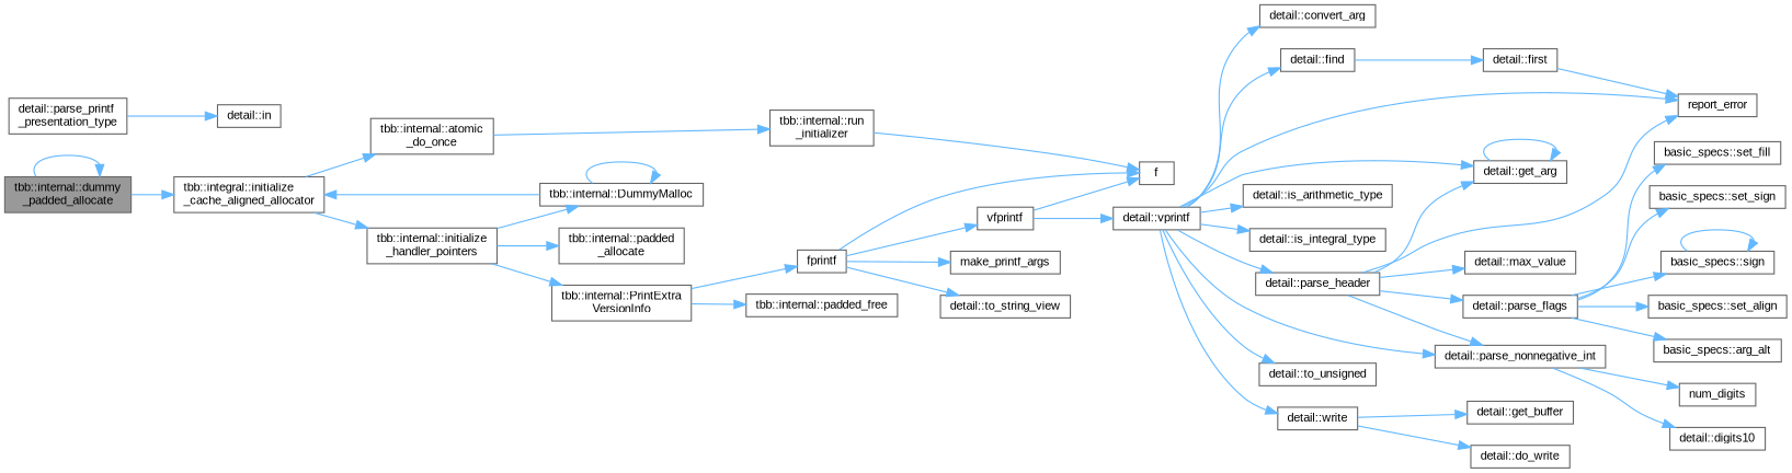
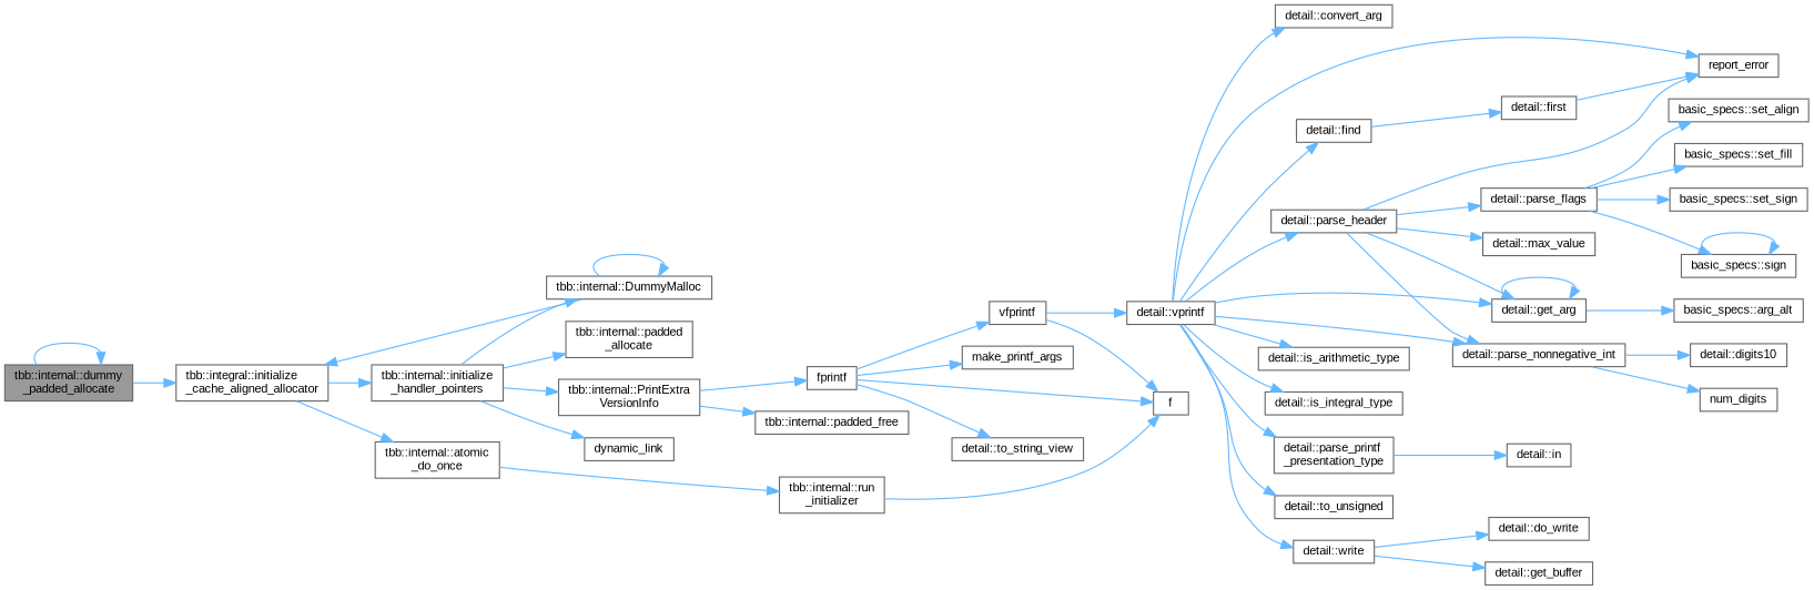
  digraph {
    fontname="Liberation Sans"
    rankdir=LR
    node [color=grey40 fillcolor=white fontname="Liberation Sans" fontsize=10 shape=box style=filled]
    edge [color=steelblue1 fontname="Liberation Sans" fontsize=10 labelfontname=Helvetica labelfontsize=10 style=solid]
    n1 [color=gray40 fillcolor=grey60 fontcolor=black height=0.2 label="tbb::internal::dummy\l_padded_allocate" width=0.4]
    n2 [height=0.2 label="tbb::integral::initialize\l_cache_aligned_allocator" width=0.4]
    n3 [height=0.2 label="tbb::internal::atomic\l_do_once" width=0.4]
    n4 [height=0.2 label="tbb::internal::initialize\l_handler_pointers" width=0.4]
    n5 [height=0.2 label="tbb::internal::run\l_initializer" width=0.4]
    n6 [height=0.2 label="tbb::internal::DummyMalloc" width=0.4]
+   n7 [height=0.2 label=dynamic_link width=0.4]
    n8 [height=0.2 label="tbb::internal::padded\l_allocate" width=0.4]
    n9 [height=0.2 label="tbb::internal::PrintExtra\lVersionInfo" width=0.4]
    n10 [height=0.2 label=f width=0.4]
    n11 [height=0.2 label="tbb::internal::padded_free" width=0.4]
    n12 [height=0.2 label=fprintf width=0.4]
    n13 [height=0.2 label=make_printf_args width=0.4]
    n14 [height=0.2 label="detail::to_string_view" width=0.4]
    n15 [height=0.2 label=vfprintf width=0.4]
    n16 [height=0.2 label="detail::vprintf" width=0.4]
    n17 [height=0.2 label="detail::convert_arg" width=0.4]
    n18 [height=0.2 label="detail::find" width=0.4]
    n19 [height=0.2 label="detail::get_arg" width=0.4]
    n20 [height=0.2 label=report_error width=0.4]
    n21 [height=0.2 label="detail::is_arithmetic_type" width=0.4]
    n22 [height=0.2 label="detail::is_integral_type" width=0.4]
    n23 [height=0.2 label="detail::parse_header" width=0.4]
    n24 [height=0.2 label="detail::parse_nonnegative_int" width=0.4]
    n25 [height=0.2 label="detail::parse_printf\l_presentation_type" width=0.4]
    n26 [height=0.2 label="detail::to_unsigned" width=0.4]
    n27 [height=0.2 label="detail::write" width=0.4]
    n28 [height=0.2 label="detail::first" width=0.4]
    n29 [height=0.2 label="detail::max_value" width=0.4]
    n30 [height=0.2 label="detail::parse_flags" width=0.4]
    n31 [height=0.2 label="detail::digits10" width=0.4]
    n32 [height=0.2 label=num_digits width=0.4]
    n33 [height=0.2 label="detail::in" width=0.4]
    n34 [height=0.2 label="detail::do_write" width=0.4]
    n35 [height=0.2 label="detail::get_buffer" width=0.4]
    n36 [height=0.2 label="basic_specs::set_align" width=0.4]
    n37 [height=0.2 label="basic_specs::arg_alt" width=0.4]
    n38 [height=0.2 label="basic_specs::set_fill" width=0.4]
    n39 [height=0.2 label="basic_specs::set_sign" width=0.4]
    n40 [height=0.2 label="basic_specs::sign" width=0.4]
    n1 -> n1
    n1 -> n2
    n2 -> n3
    n2 -> n4
    n3 -> n5
    n4 -> n6
+   n4 -> n7
    n4 -> n8
    n4 -> n9
    n5 -> n10
    n6 -> n2
    n6 -> n6
    n9 -> n11
    n9 -> n12
    n12 -> n10
    n12 -> n13
    n12 -> n14
    n12 -> n15
    n15 -> n10
    n15 -> n16
    n16 -> n17
    n16 -> n18
    n16 -> n19
    n16 -> n20
    n16 -> n21
    n16 -> n22
    n16 -> n23
    n16 -> n24
+   n16 -> n25
    n16 -> n26
    n16 -> n27
    n18 -> n28
    n19 -> n19
    n23 -> n19
    n23 -> n20
    n23 -> n24
    n23 -> n29
    n23 -> n30
    n24 -> n31
    n24 -> n32
    n25 -> n33
    n27 -> n34
    n27 -> n35
    n28 -> n20
    n30 -> n36
-   n30 -> n37
+   n19 -> n37
    n30 -> n38
    n30 -> n39
    n30 -> n40
    n40 -> n40
  }
